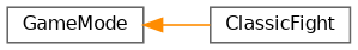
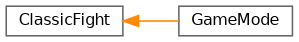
  digraph {
    rankdir=LR
    node [color=grey40 fillcolor=white fontname=Helvetica fontsize=10 shape=box style=filled]
    n1 [height=0.2 label=GameMode width=0.4]
    n2 [height=0.2 label=ClassicFight width=0.4]
-   n1 -> n2 [color=darkorange dir=back fontname=Helvetica fontsize=10 labelfontname=Helvetica labelfontsize=10 style=solid]
+   n2 -> n1 [color=darkorange dir=back fontname=Helvetica fontsize=10 labelfontname=Helvetica labelfontsize=10 style=solid]
  }
